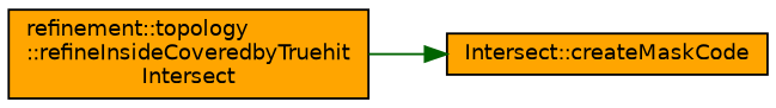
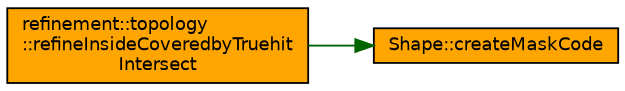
  digraph {
    rankdir=LR
    node [color=black fillcolor=orange fontname=Helvetica fontsize=10 shape=record style=filled]
    n1 [fontcolor=black height=0.2 label="refinement::topology\l::refineInsideCoveredbyTruehit\lIntersect" width=0.4]
-   n2 [height=0.2 label="Intersect::createMaskCode" width=0.4]
+   n2 [height=0.2 label="Shape::createMaskCode" width=0.4]
    n1 -> n2 [color=darkgreen fontname=Helvetica fontsize=10 labelfontname=Helvetica labelfontsize=10 style=solid]
  }
